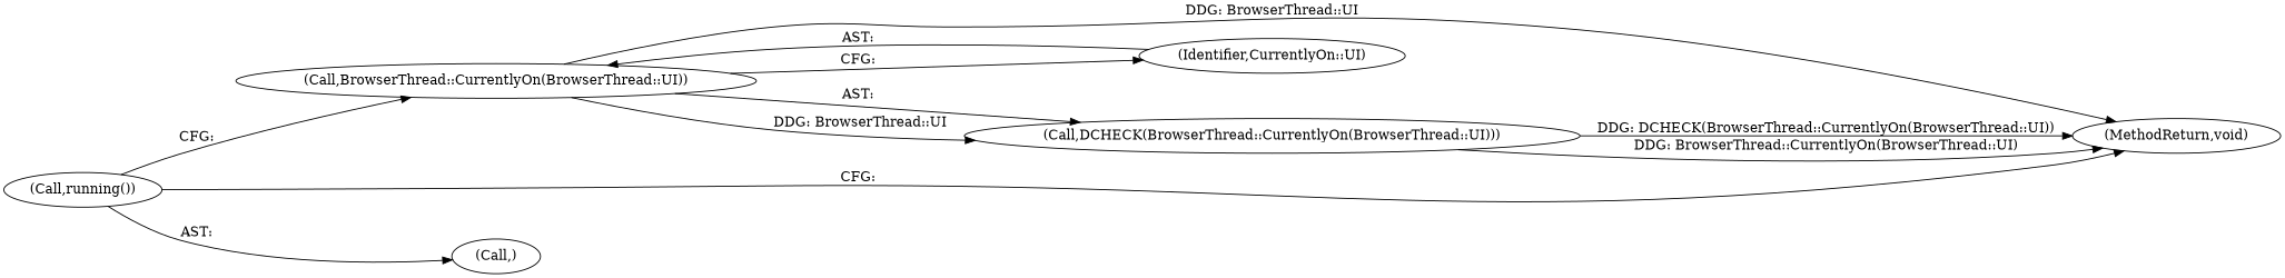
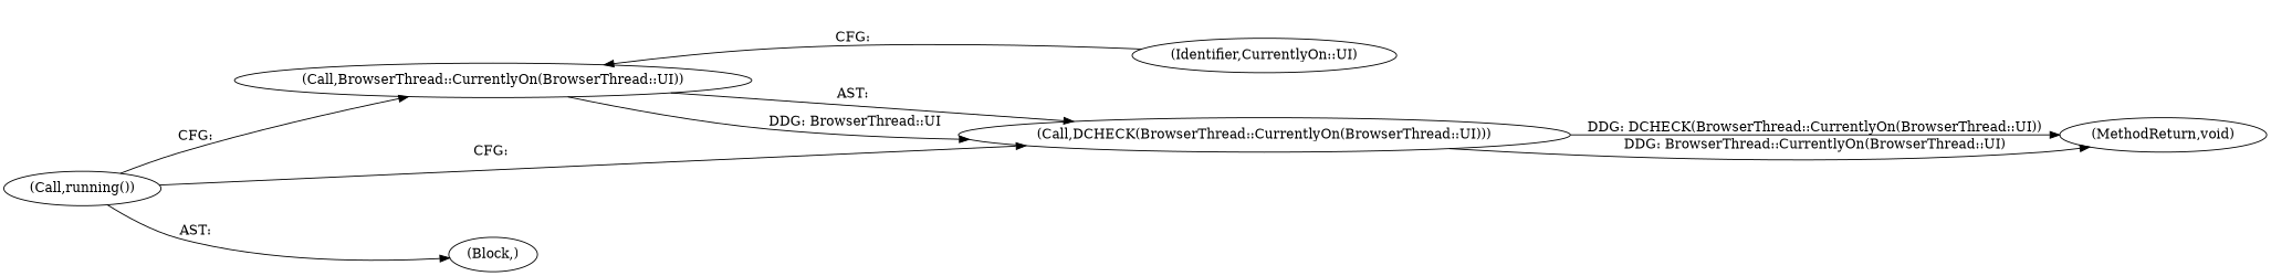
  digraph {
    rankdir=LR
    n1 [label="(Call,BrowserThread::CurrentlyOn(BrowserThread::UI))"]
    n2 [label="(Call,DCHECK(BrowserThread::CurrentlyOn(BrowserThread::UI)))"]
    n3 [label="(Identifier,CurrentlyOn::UI)"]
    n4 [label="(MethodReturn,void)"]
-   n5 [label="(Call,)"]
+   n5 [label="(Block,)"]
    n6 [label="(Call,running())"]
    n1 -> n2 [label="AST: "]
    n1 -> n2 [label="DDG: BrowserThread::UI"]
-   n1 -> n3 [label="CFG: "]
-   n1 -> n4 [label="DDG: BrowserThread::UI"]
    n2 -> n4 [label="DDG: BrowserThread::CurrentlyOn(BrowserThread::UI)"]
    n2 -> n4 [label="DDG: DCHECK(BrowserThread::CurrentlyOn(BrowserThread::UI))"]
-   n3 -> n1 [label="AST: "]
+   n3 -> n1 [label="CFG: "]
    n6 -> n1 [label="CFG: "]
-   n6 -> n4 [label="CFG: "]
+   n6 -> n2 [label="CFG: "]
    n6 -> n5 [label="AST: "]
  }
